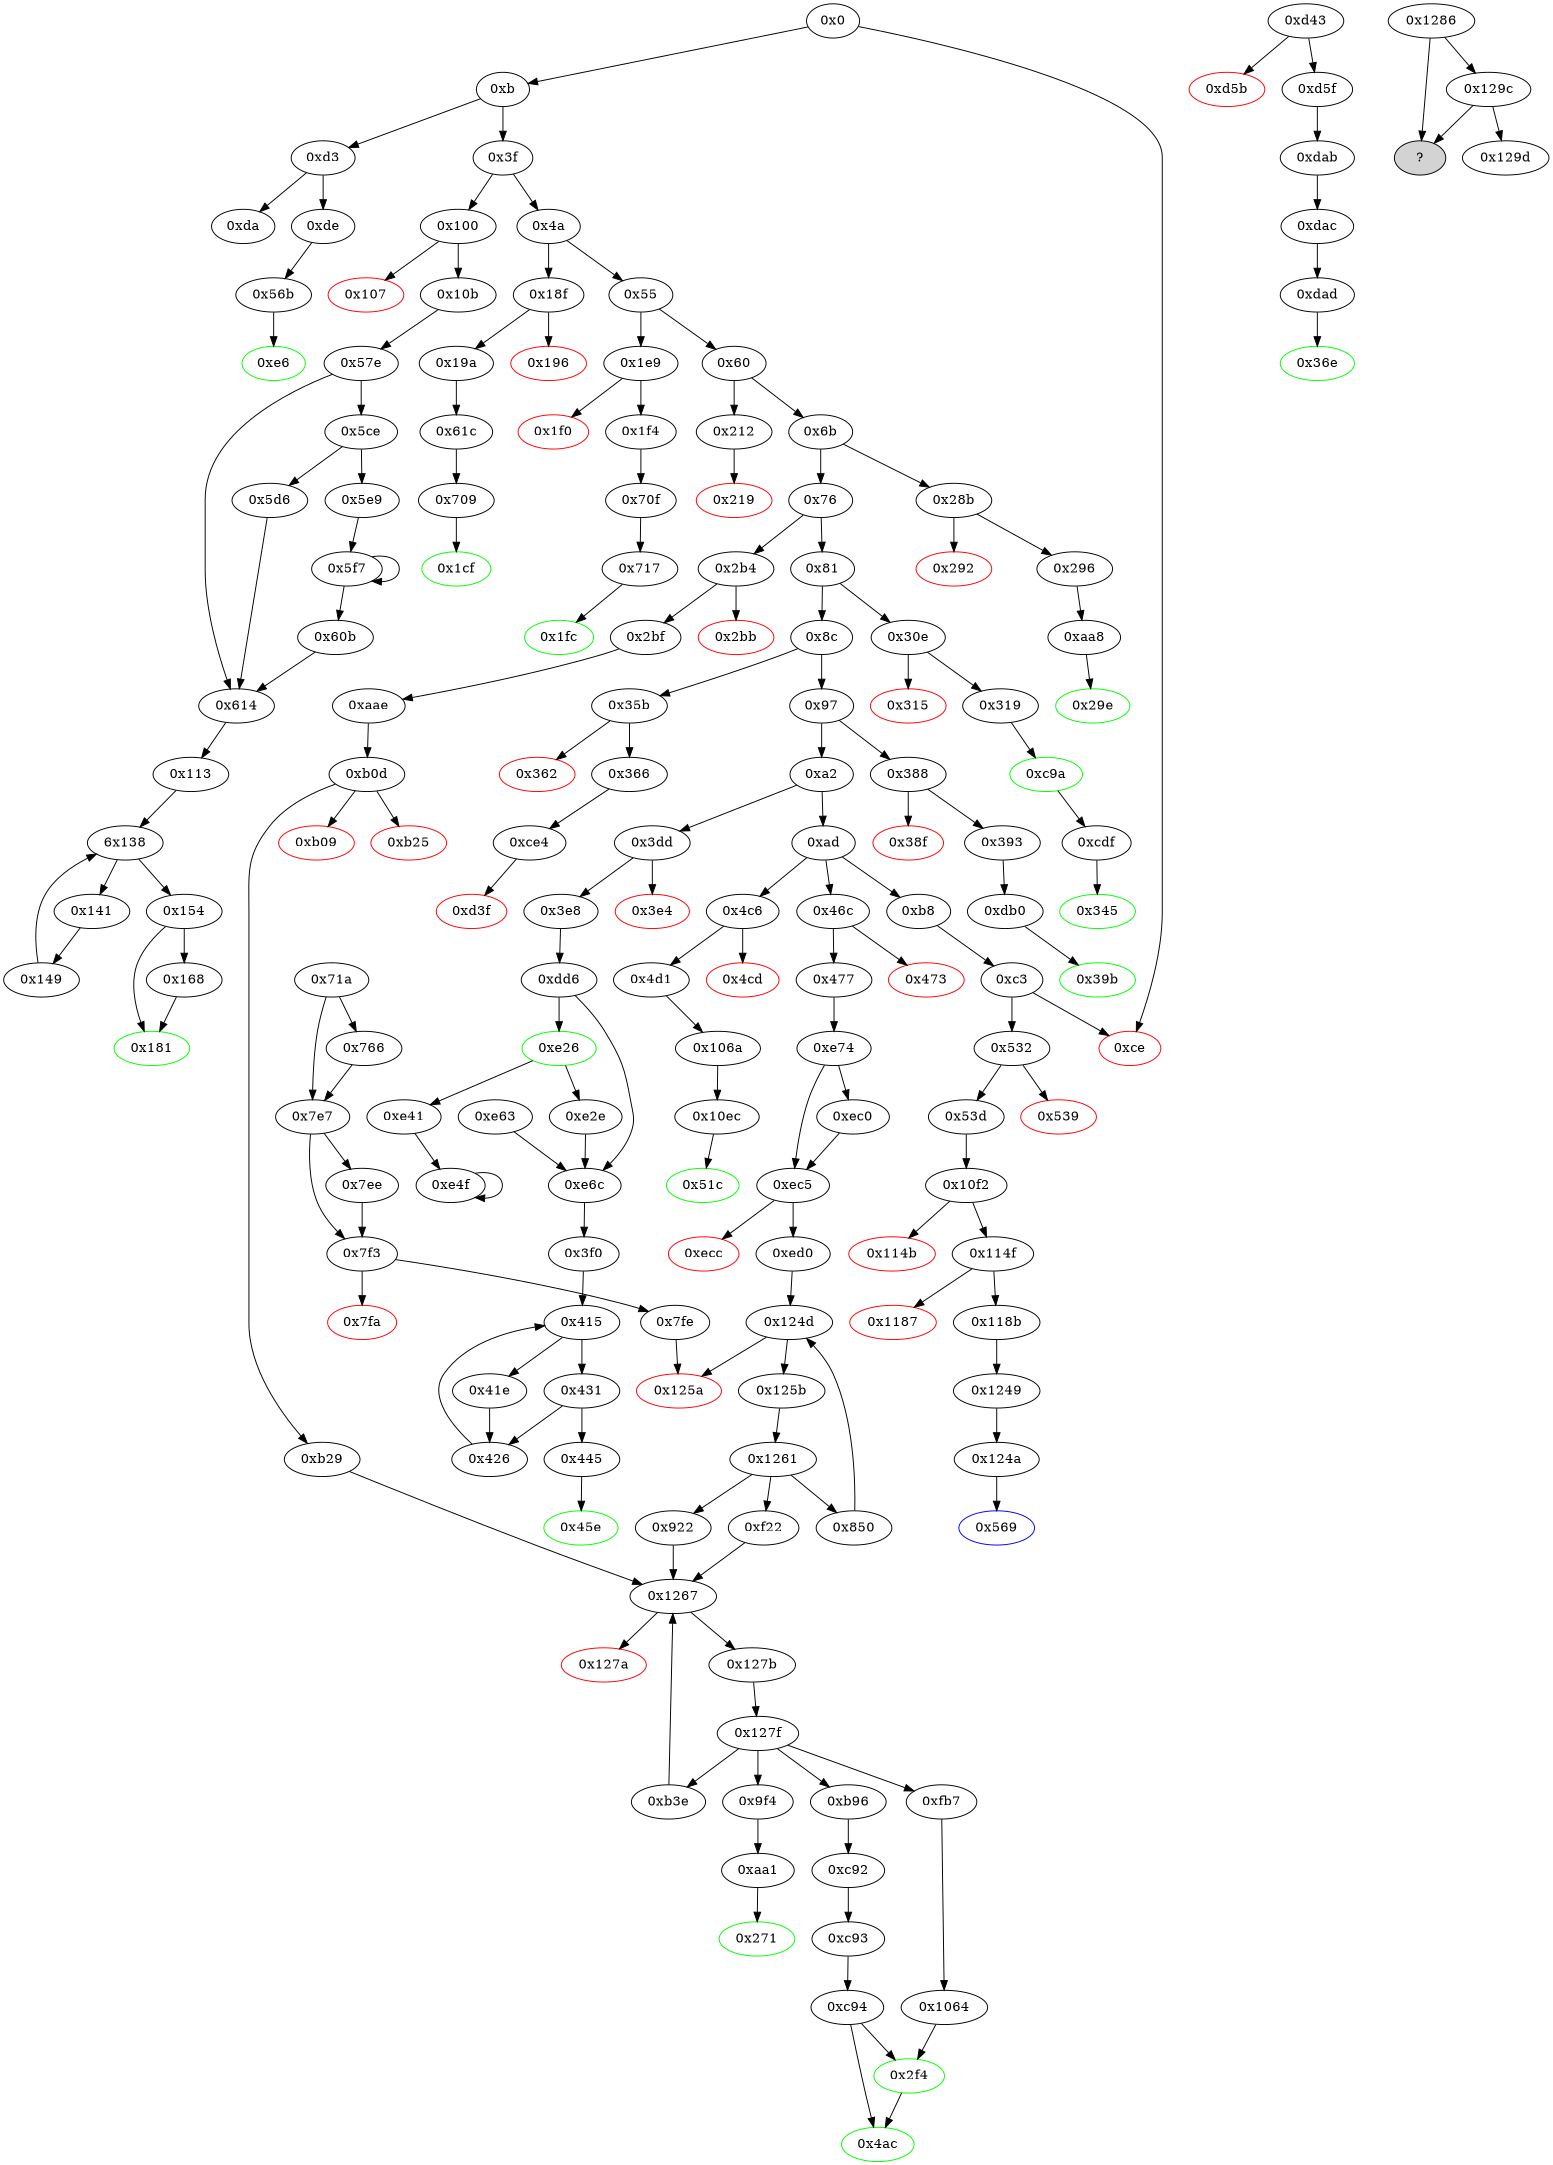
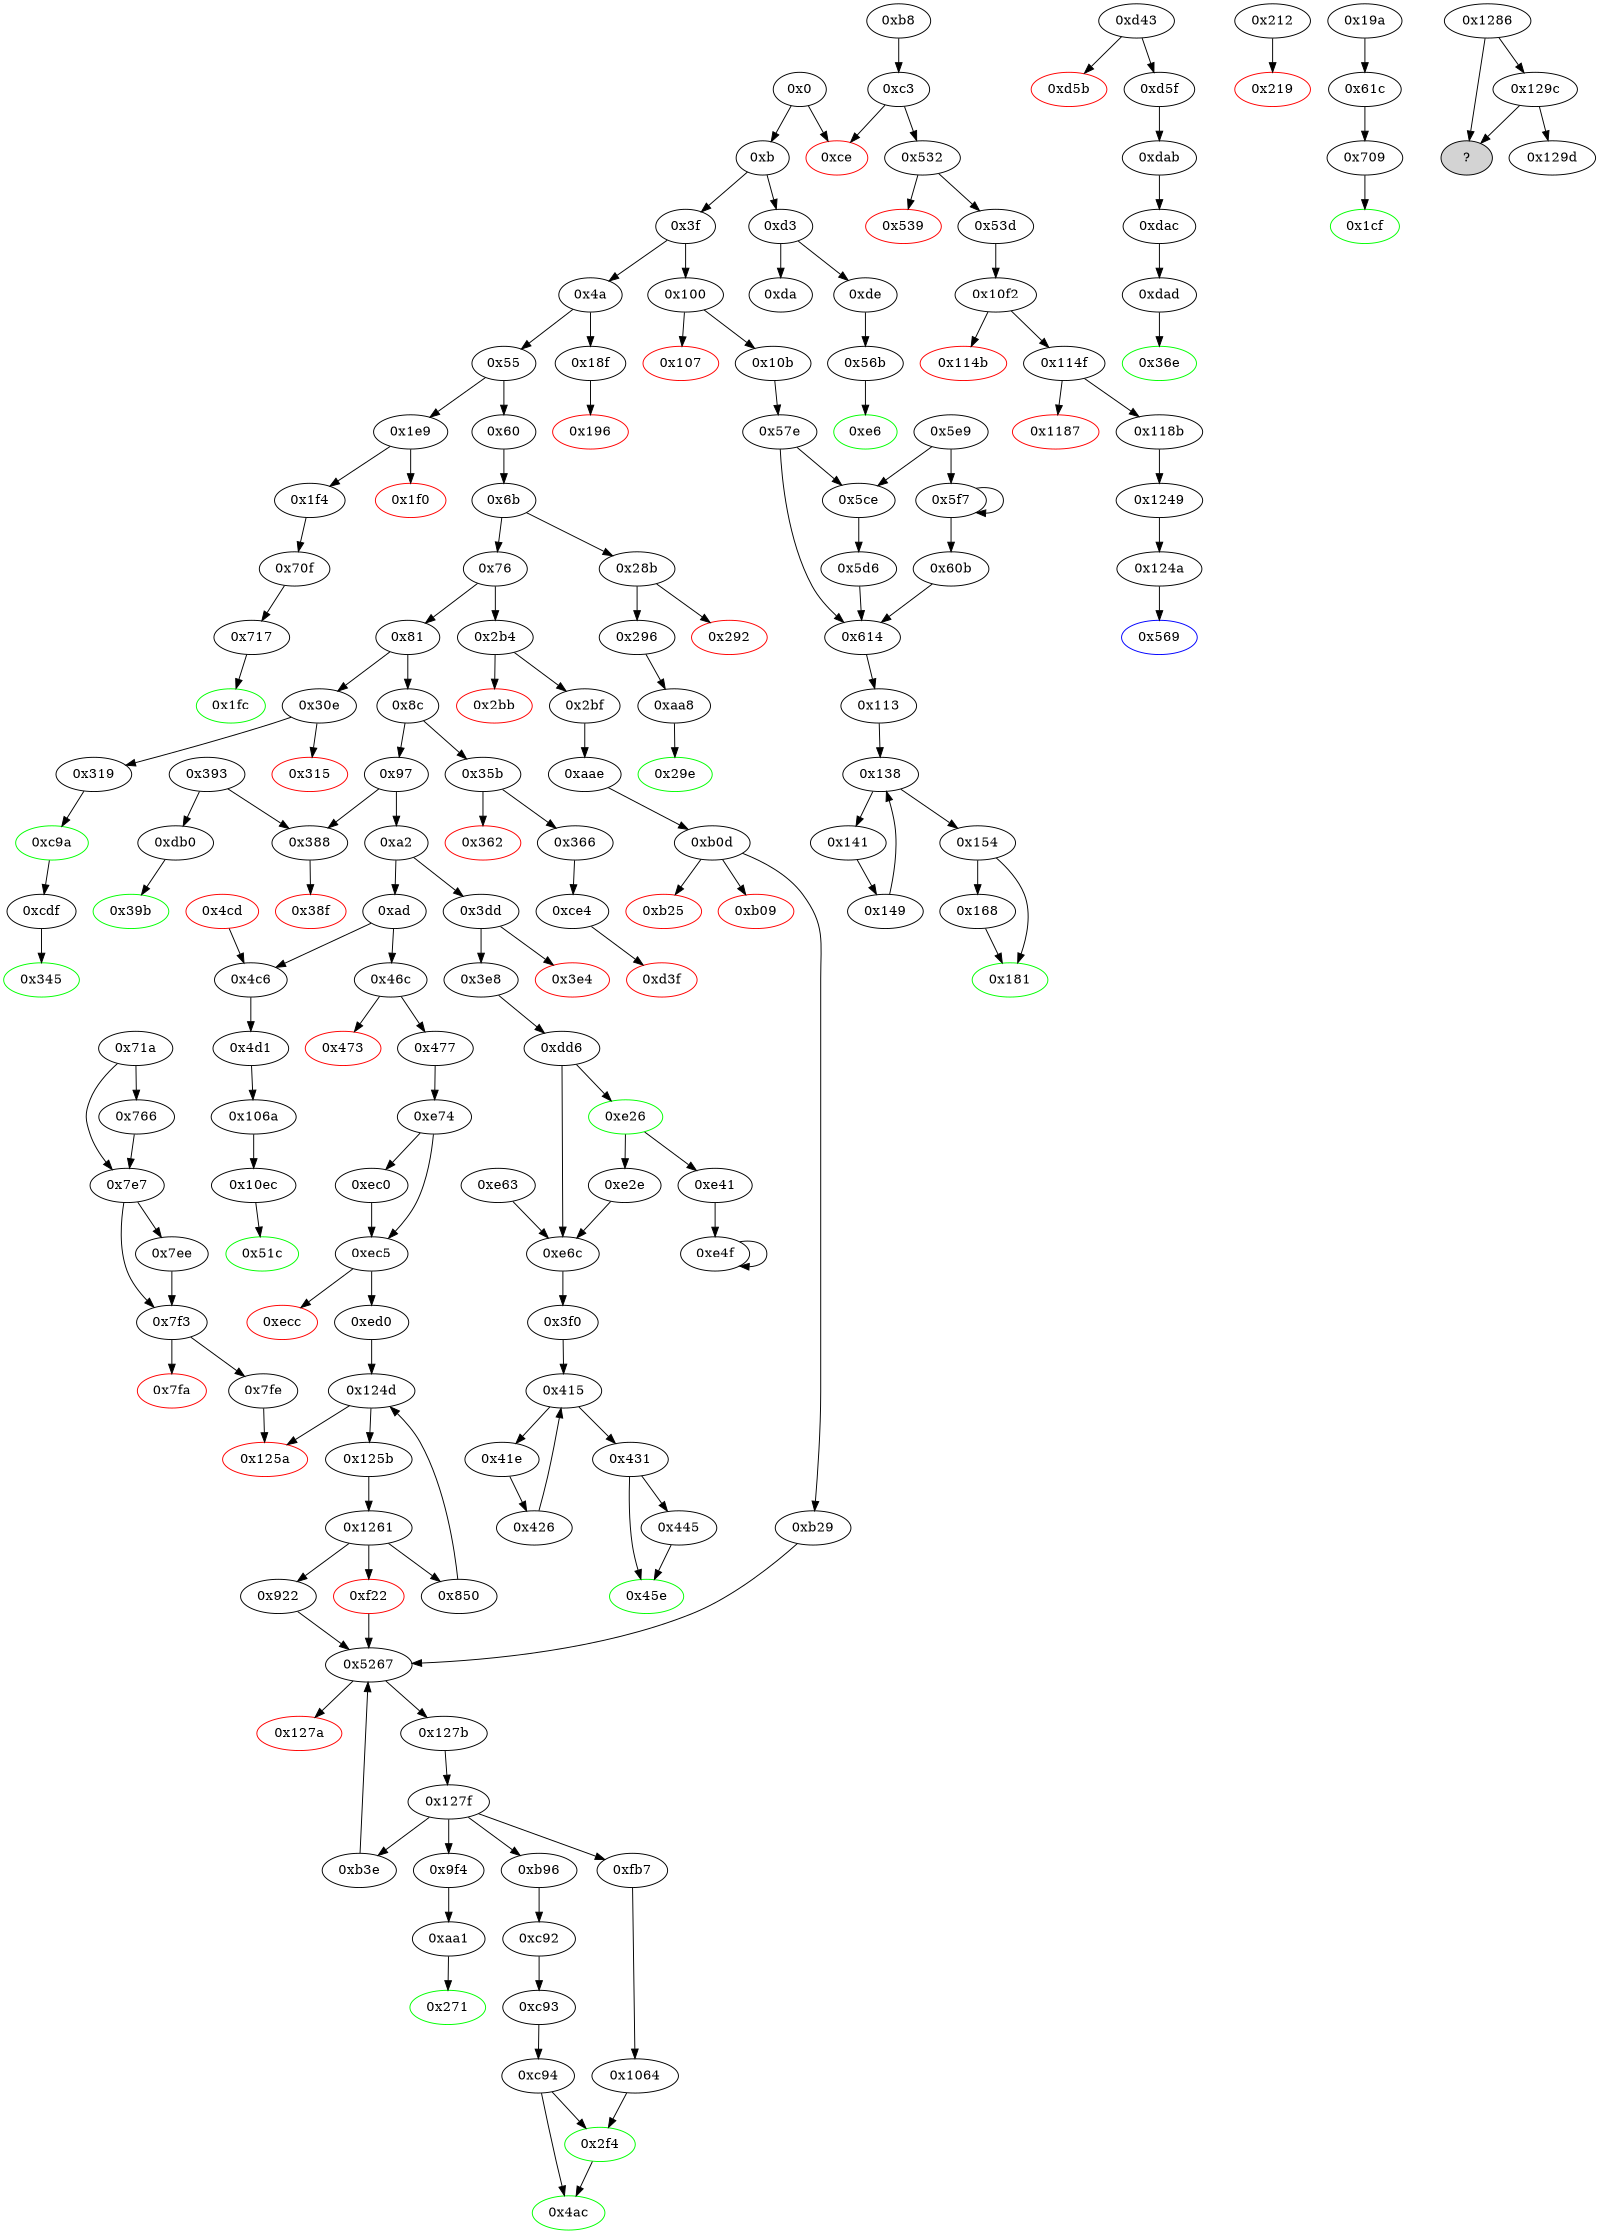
  digraph {
    node [fillcolor=white style=filled]
    "0x113"
-   "0x138" [label="6x138"]
+   "0x138"
    "0x154"
    "0x141"
    "0x29e" [color=green]
    "0xaa8"
    "0x36e" [color=green]
    "0x114f"
    "0x118b"
    "0x1187" [color=red]
    "0x1249"
    "0x60"
    "0x212"
    "0x6b"
    "0x219" [color=red]
    "0x28b"
    "0x76"
    "0x30e"
    "0x319"
    "0x315" [color=red]
    "0xc9a" [color=green]
    "0xd5b" [color=red]
    "0x51c" [color=green]
    "0x10ec"
    "0x477"
    "0xe74"
    "0xec5"
    "0xec0"
    "0xd3f" [color=red]
    "0xce4"
    "0xd43"
    "0xd5f"
    "0x168"
    "0x181" [color=green]
    "0x5d6"
    "0x614"
    "0x124a"
    "0x149"
    "0x38f" [color=red]
    "0x388"
    "0x393"
    "0xdb0"
    "0x57e"
    "0x5ce"
    "0x5e9"
    "0xb29"
-   "0x1267"
+   "0x1267" [label="0x5267"]
    "0x127a" [color=red]
    "0x127b"
    "0xdab"
    "0xdac"
    "0xe4f"
    "0xe63"
    "0xe6c"
    "0x3e4" [color=red]
    "0xe6" [color=green]
    "0xde"
    "0x56b"
    "0x3f0"
    "0x415"
    "0x271" [color=green]
    "0x426"
    "0x431"
    "0x41e"
    "0xdad"
    "0x569" [color=blue]
    "0xed0"
    "0xecc" [color=red]
    "0x124d"
    "0xb0d"
    "0xb25" [color=red]
    "0xb09" [color=red]
    "0x1cf" [color=green]
    "0x709"
    "0x4cd" [color=red]
    "0x18f"
    "0x19a"
    "0x196" [color=red]
    "0x61c"
    "0x539" [color=red]
    "0x4a"
    "0x55"
    "0x1e9"
    "0x292" [color=red]
    "0x3f"
    "0x100"
    "0x107" [color=red]
    "0x10b"
    "0xe41"
    "0x296"
    "0x7e7"
    "0x7f3"
    "0x7ee"
    "0x7fe"
    "0x7fa" [color=red]
    "0xb"
    "0xd3"
    "0xda" [color=black]
    "0x366"
    "0x3e8"
    "0xdd6"
    "0xe26" [color=green]
    "0x5f7"
    "0x60b"
    "0x114b" [color=red]
    "0x125b"
    "0x125a" [color=red]
    "0x1261"
    "0xaa1"
    "0x345" [color=green]
    "0x53d"
    "0x10f2"
    "0x922"
-   "0xf22"
+   "0xf22" [color=red]
    "0x850"
    "0xce" [color=red]
    "0xcdf"
    "0x0"
    "0x1286"
    "0x129c"
    "?" [fillcolor=""]
    "0x129d"
    "0x2f4" [color=green]
    "0xc94"
    "0x4ac" [color=green]
    "0xc92"
    "0xc93"
    "0x3dd"
    "0x106a"
    "0x70f"
    "0x717"
    "0x1fc" [color=green]
    "0x2bb" [color=red]
    "0xe2e"
    "0xb3e"
    "0xad"
    "0xb8"
    "0x46c"
    "0x4c6"
    "0xc3"
    "0x473" [color=red]
    "0x2bf"
    "0xaae"
    "0x766"
    "0x45e" [color=green]
    "0x445"
    "0x2b4"
    "0x81"
    "0x8c"
    "0xfb7"
    "0x1064"
    "0x1f0" [color=red]
    "0x1f4"
    "0x532"
    "0x9f4"
    "0x362" [color=red]
    "0x39b" [color=green]
    "0x71a"
    "0x4d1"
    "0xa2"
    "0x127f"
    "0xb96"
    "0x97"
    "0x35b"
    "0x113" -> "0x138"
    "0x138" -> "0x154"
    "0x138" -> "0x141"
    "0x154" -> "0x168"
    "0x154" -> "0x181"
    "0x141" -> "0x149"
    "0xaa8" -> "0x29e"
    "0x114f" -> "0x118b"
    "0x114f" -> "0x1187"
    "0x118b" -> "0x1249"
    "0x1249" -> "0x124a"
-   "0x60" -> "0x212"
    "0x60" -> "0x6b"
    "0x212" -> "0x219"
    "0x6b" -> "0x28b"
    "0x6b" -> "0x76"
    "0x28b" -> "0x292"
    "0x28b" -> "0x296"
    "0x76" -> "0x2b4"
    "0x76" -> "0x81"
    "0x30e" -> "0x319"
    "0x30e" -> "0x315"
    "0x319" -> "0xc9a"
    "0xc9a" -> "0xcdf"
    "0x10ec" -> "0x51c"
    "0x477" -> "0xe74"
    "0xe74" -> "0xec5"
    "0xe74" -> "0xec0"
    "0xec5" -> "0xed0"
    "0xec5" -> "0xecc"
    "0xec0" -> "0xec5"
    "0xce4" -> "0xd3f"
    "0xd43" -> "0xd5b"
    "0xd43" -> "0xd5f"
    "0xd5f" -> "0xdab"
    "0x168" -> "0x181"
    "0x5d6" -> "0x614"
    "0x614" -> "0x113"
    "0x124a" -> "0x569"
    "0x149" -> "0x138"
    "0x388" -> "0x38f"
-   "0x388" -> "0x393"
+   "0x393" -> "0x388"
    "0x393" -> "0xdb0"
    "0xdb0" -> "0x39b"
    "0x57e" -> "0x614"
    "0x57e" -> "0x5ce"
    "0x5ce" -> "0x5d6"
-   "0x5ce" -> "0x5e9"
+   "0x5e9" -> "0x5ce"
    "0x5e9" -> "0x5f7"
    "0xb29" -> "0x1267"
    "0x1267" -> "0x127a"
    "0x1267" -> "0x127b"
    "0x127b" -> "0x127f"
    "0xdab" -> "0xdac"
    "0xdac" -> "0xdad"
    "0xe4f" -> "0xe4f"
    "0xe63" -> "0xe6c"
    "0xe6c" -> "0x3f0"
    "0xde" -> "0x56b"
    "0x56b" -> "0xe6"
    "0x3f0" -> "0x415"
    "0x415" -> "0x431"
    "0x415" -> "0x41e"
    "0x426" -> "0x415"
-   "0x431" -> "0x426"
+   "0x431" -> "0x45e"
    "0x431" -> "0x445"
    "0x41e" -> "0x426"
    "0xdad" -> "0x36e"
    "0xed0" -> "0x124d"
    "0x124d" -> "0x125b"
    "0x124d" -> "0x125a"
    "0xb0d" -> "0xb29"
    "0xb0d" -> "0xb25"
    "0xb0d" -> "0xb09"
    "0x709" -> "0x1cf"
-   "0x18f" -> "0x19a"
    "0x18f" -> "0x196"
    "0x19a" -> "0x61c"
    "0x61c" -> "0x709"
    "0x4a" -> "0x18f"
    "0x4a" -> "0x55"
    "0x55" -> "0x60"
    "0x55" -> "0x1e9"
    "0x1e9" -> "0x1f0"
    "0x1e9" -> "0x1f4"
    "0x3f" -> "0x4a"
    "0x3f" -> "0x100"
    "0x100" -> "0x107"
    "0x100" -> "0x10b"
    "0x10b" -> "0x57e"
    "0xe41" -> "0xe4f"
    "0x296" -> "0xaa8"
    "0x7e7" -> "0x7f3"
    "0x7e7" -> "0x7ee"
    "0x7f3" -> "0x7fe"
    "0x7f3" -> "0x7fa"
    "0x7ee" -> "0x7f3"
    "0x7fe" -> "0x125a"
    "0xb" -> "0x3f"
    "0xb" -> "0xd3"
    "0xd3" -> "0xde"
    "0xd3" -> "0xda"
    "0x366" -> "0xce4"
    "0x3e8" -> "0xdd6"
    "0xdd6" -> "0xe6c"
    "0xdd6" -> "0xe26"
    "0xe26" -> "0xe41"
    "0xe26" -> "0xe2e"
    "0x5f7" -> "0x5f7"
    "0x5f7" -> "0x60b"
    "0x60b" -> "0x614"
    "0x125b" -> "0x1261"
    "0x1261" -> "0x922"
    "0x1261" -> "0xf22"
    "0x1261" -> "0x850"
    "0xaa1" -> "0x271"
    "0x53d" -> "0x10f2"
    "0x10f2" -> "0x114f"
    "0x10f2" -> "0x114b"
    "0x922" -> "0x1267"
    "0xf22" -> "0x1267"
    "0x850" -> "0x124d"
    "0xcdf" -> "0x345"
    "0x0" -> "0xb"
    "0x0" -> "0xce"
    "0x1286" -> "0x129c"
    "0x1286" -> "?"
    "0x129c" -> "?"
    "0x129c" -> "0x129d"
    "0x2f4" -> "0x4ac"
    "0xc94" -> "0x2f4"
    "0xc94" -> "0x4ac"
    "0xc92" -> "0xc93"
    "0xc93" -> "0xc94"
    "0x3dd" -> "0x3e4"
    "0x3dd" -> "0x3e8"
    "0x106a" -> "0x10ec"
    "0x70f" -> "0x717"
    "0x717" -> "0x1fc"
    "0xe2e" -> "0xe6c"
    "0xb3e" -> "0x1267"
-   "0xad" -> "0xb8"
    "0xad" -> "0x46c"
    "0xad" -> "0x4c6"
    "0xb8" -> "0xc3"
    "0x46c" -> "0x477"
    "0x46c" -> "0x473"
-   "0x4c6" -> "0x4cd"
+   "0x4cd" -> "0x4c6"
    "0x4c6" -> "0x4d1"
    "0xc3" -> "0xce"
    "0xc3" -> "0x532"
    "0x2bf" -> "0xaae"
    "0xaae" -> "0xb0d"
    "0x766" -> "0x7e7"
    "0x445" -> "0x45e"
    "0x2b4" -> "0x2bb"
    "0x2b4" -> "0x2bf"
    "0x81" -> "0x30e"
    "0x81" -> "0x8c"
    "0x8c" -> "0x97"
    "0x8c" -> "0x35b"
    "0xfb7" -> "0x1064"
    "0x1064" -> "0x2f4"
    "0x1f4" -> "0x70f"
    "0x532" -> "0x539"
    "0x532" -> "0x53d"
    "0x9f4" -> "0xaa1"
    "0x71a" -> "0x7e7"
    "0x71a" -> "0x766"
    "0x4d1" -> "0x106a"
    "0xa2" -> "0x3dd"
    "0xa2" -> "0xad"
    "0x127f" -> "0xb3e"
    "0x127f" -> "0xfb7"
    "0x127f" -> "0x9f4"
    "0x127f" -> "0xb96"
    "0xb96" -> "0xc92"
    "0x97" -> "0x388"
    "0x97" -> "0xa2"
    "0x35b" -> "0x366"
    "0x35b" -> "0x362"
  }
